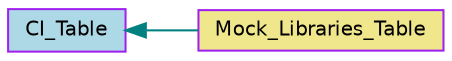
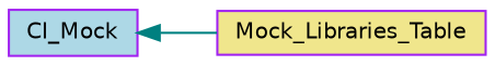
  digraph {
    rankdir=LR
    node [color=purple fontname=Helvetica fontsize=10 shape=record style=filled]
-   n1 [fillcolor=lightblue height=0.2 label=CI_Table width=0.4]
+   n1 [fillcolor=lightblue height=0.2 label=CI_Mock width=0.4]
    n2 [fillcolor=khaki height=0.2 label=Mock_Libraries_Table width=0.4]
    n1 -> n2 [color=teal dir=back fontname=Helvetica fontsize=10 labelfontname=Helvetica labelfontsize=10 style=solid]
  }
